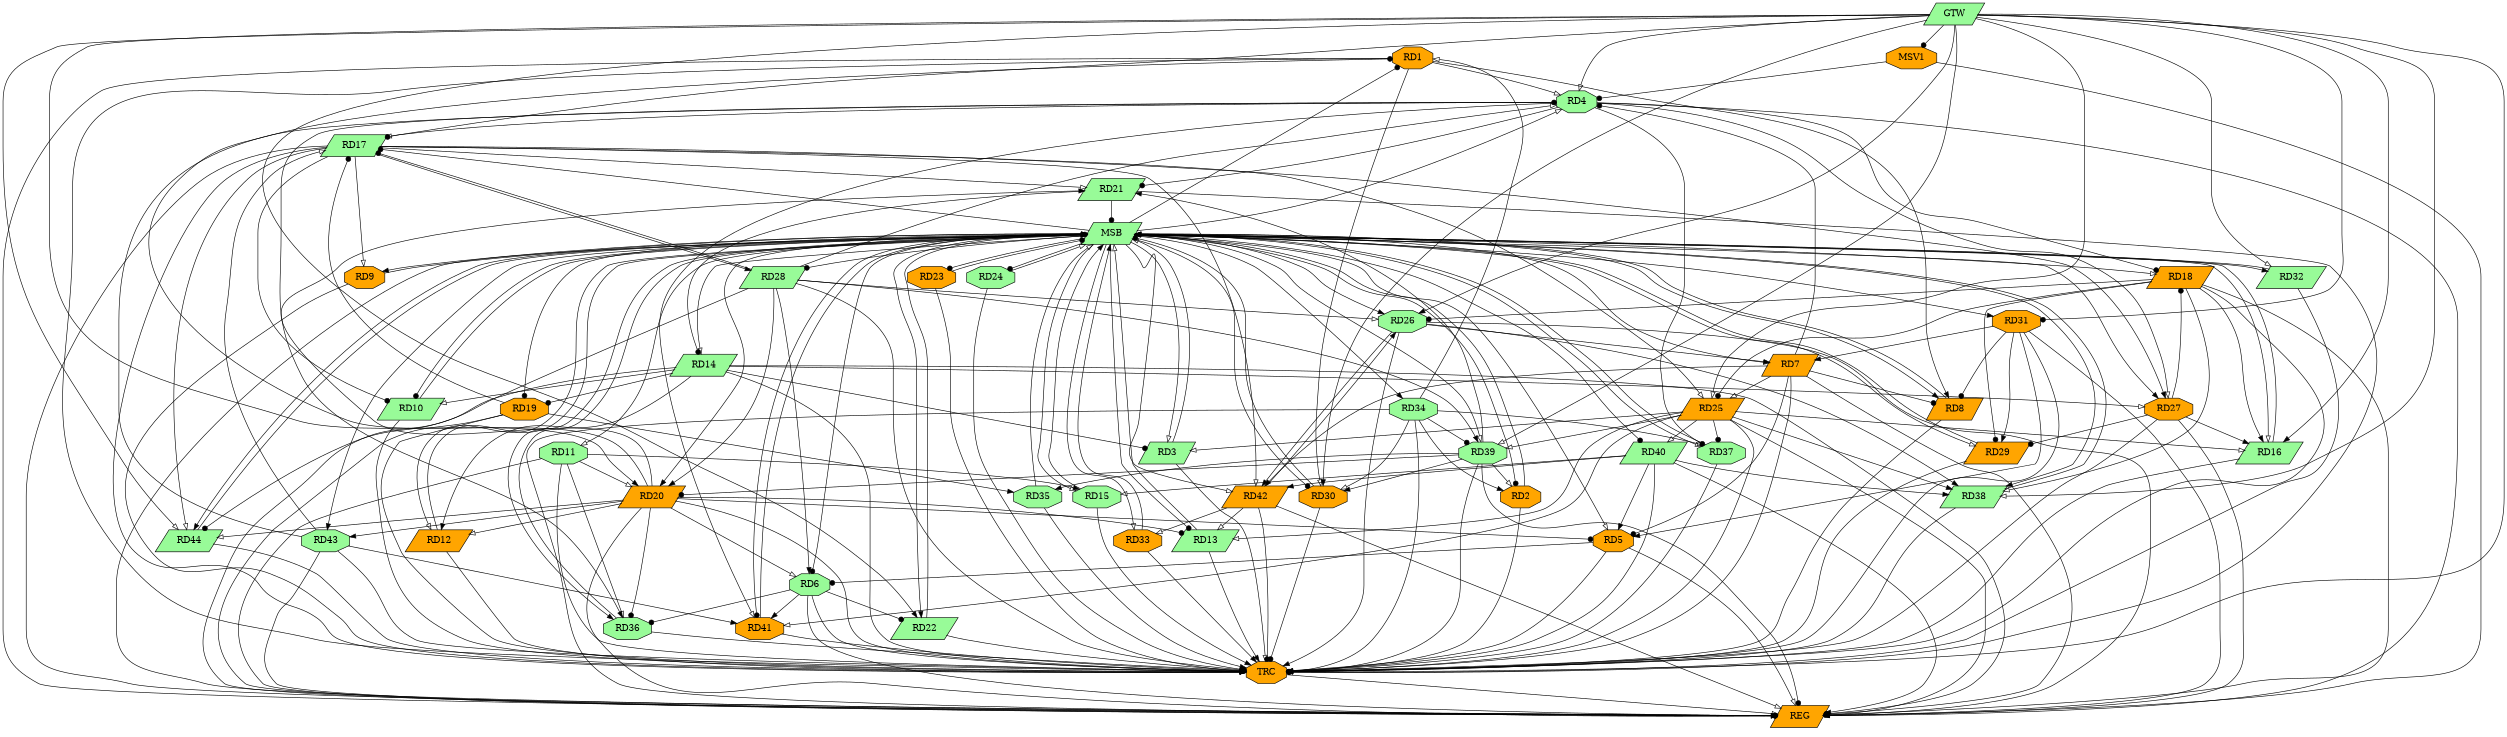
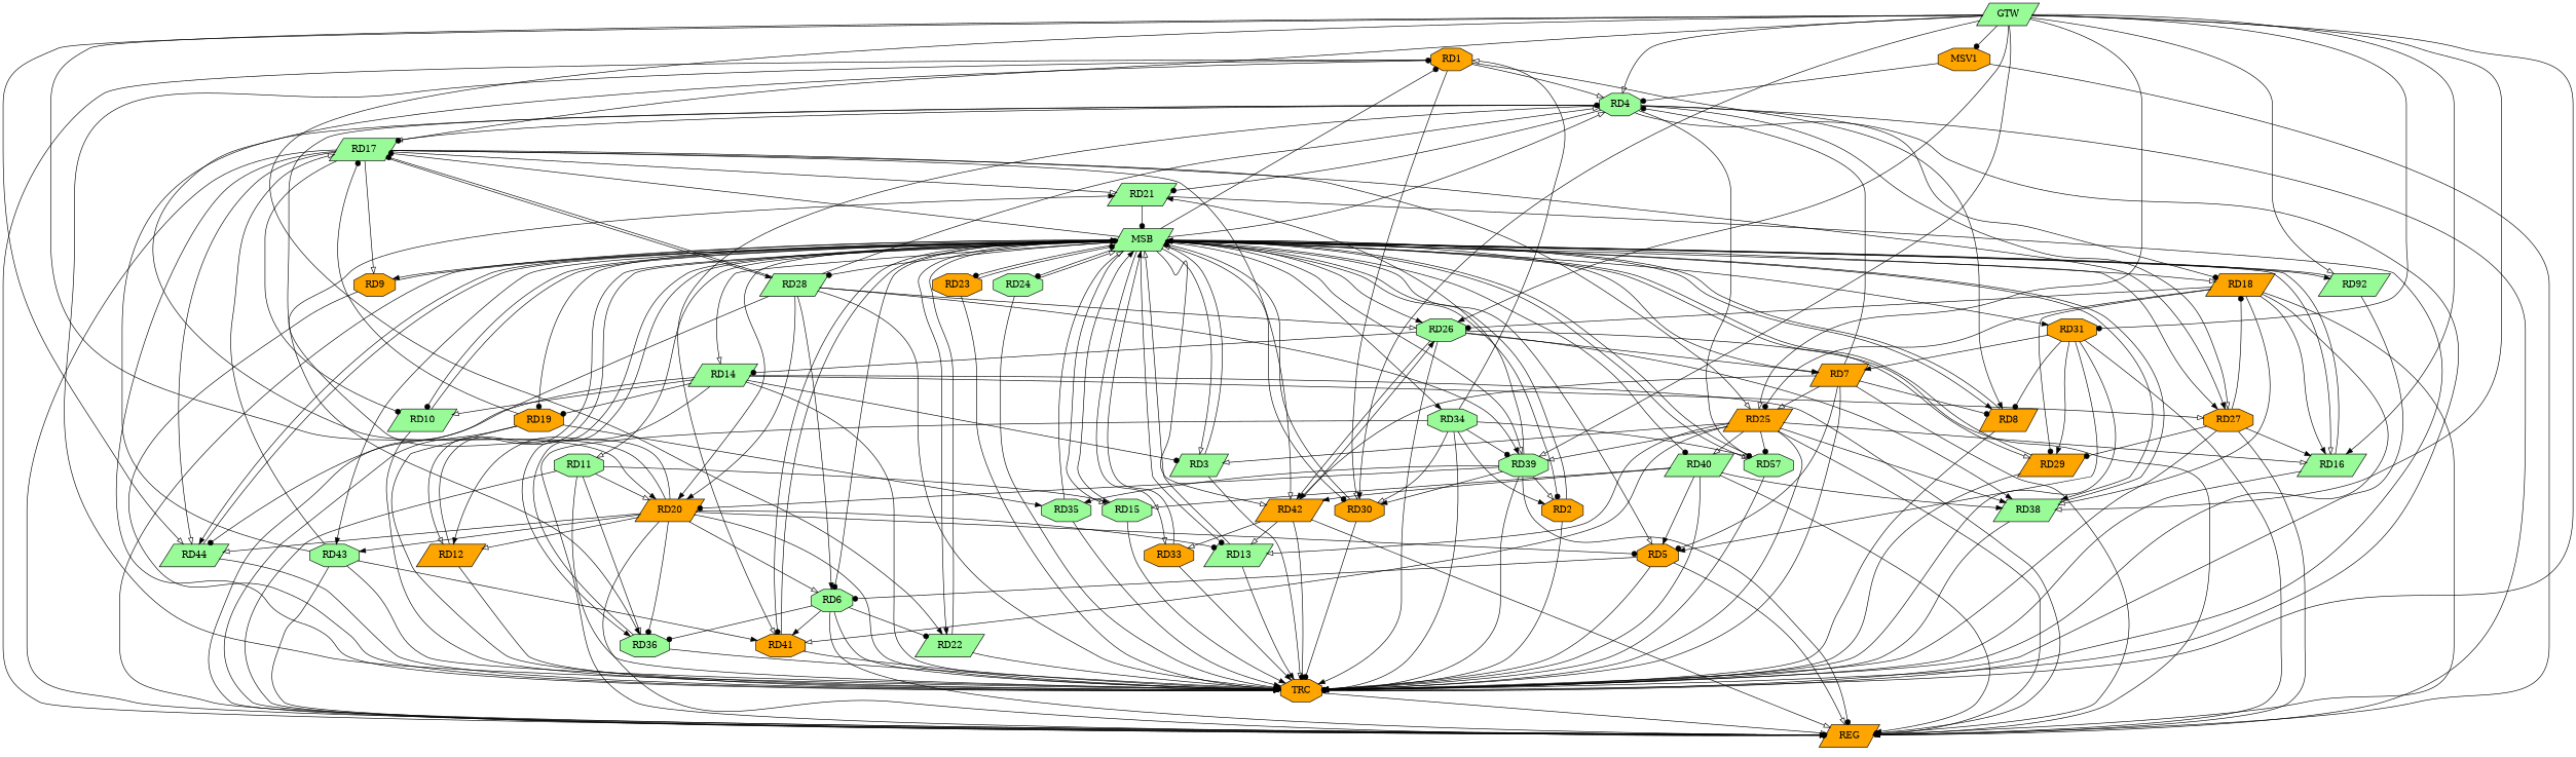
  strict digraph {
    node [fillcolor=palegreen shape=octagon style=filled]
    edge [arrowhead=normal]
    n1 [fillcolor=orange label=RD1]
    n2 [label=RD4]
    n3 [fillcolor=orange label=RD8 shape=parallelogram]
    n4 [fillcolor=orange label=RD30]
    n5 [fillcolor=orange label=REG shape=parallelogram]
    n6 [fillcolor=orange label=TRC]
    n7 [label=RD17 shape=parallelogram]
    n8 [fillcolor=orange label=RD18 shape=parallelogram]
    n9 [label=RD21 shape=parallelogram]
    n10 [fillcolor=orange label=RD27]
    n11 [label=RD36]
-   n12 [label=RD37]
+   n12 [label=RD57]
    n13 [fillcolor=orange label=RD41]
    n14 [label=MSB shape=parallelogram]
    n15 [fillcolor=orange label=RD2]
    n16 [label=RD3 shape=parallelogram]
    n17 [fillcolor=orange label=RD5]
    n18 [label=RD6]
    n19 [label=RD22 shape=parallelogram]
    n20 [fillcolor=orange label=RD7 shape=parallelogram]
    n21 [fillcolor=orange label=RD42 shape=parallelogram]
    n22 [fillcolor=orange label=RD9]
    n23 [label=RD10 shape=parallelogram]
    n24 [label=RD11]
    n25 [label=RD15]
    n26 [fillcolor=orange label=RD20 shape=parallelogram]
    n27 [fillcolor=orange label=RD12 shape=parallelogram]
    n28 [label=RD13 shape=parallelogram]
    n29 [label=RD14 shape=parallelogram]
    n30 [fillcolor=orange label=RD19]
    n31 [label=RD16 shape=parallelogram]
    n32 [label=RD28 shape=parallelogram]
    n33 [label=RD44 shape=parallelogram]
    n34 [label=RD26]
    n35 [fillcolor=orange label=RD29 shape=parallelogram]
    n36 [label=RD38 shape=parallelogram]
    n37 [label=RD43]
    n38 [fillcolor=orange label=RD23]
    n39 [label=RD24]
    n40 [label=RD39]
    n41 [label=RD40 shape=parallelogram]
    n42 [fillcolor=orange label=RD31]
-   n43 [label=RD32 shape=parallelogram]
+   n43 [label=RD92 shape=parallelogram]
    n44 [fillcolor=orange label=RD33]
    n45 [label=RD34]
    n46 [fillcolor=orange label=RD25 shape=parallelogram]
    n47 [label=RD35]
    n48 [label=GTW shape=parallelogram]
    n49 [fillcolor=orange label=MSV1]
    n1 -> n2 [arrowhead=onormal]
    n1 -> n3
    n1 -> n4 [arrowhead=onormal]
    n1 -> n5
    n1 -> n6
    n2 -> n5
+   n2 -> n6 [arrowhead=onormal]
    n2 -> n7 [arrowhead=onormal]
    n2 -> n8 [arrowhead=dot]
    n2 -> n9 [arrowhead=dot]
    n2 -> n10 [arrowhead=onormal]
    n2 -> n11
    n2 -> n12 [arrowhead=dot]
    n2 -> n13 [arrowhead=onormal]
    n3 -> n6 [arrowhead=dot]
    n3 -> n14
    n4 -> n6 [arrowhead=dot]
    n4 -> n14 [arrowhead=dot]
    n6 -> n5 [arrowhead=onormal]
    n7 -> n5 [arrowhead=onormal]
    n7 -> n6
    n7 -> n9 [arrowhead=onormal]
    n7 -> n10
    n7 -> n21 [arrowhead=onormal]
    n7 -> n22 [arrowhead=onormal]
    n7 -> n23 [arrowhead=dot]
    n7 -> n32
    n7 -> n33 [arrowhead=onormal]
    n7 -> n46 [arrowhead=onormal]
    n8 -> n5
    n8 -> n6
    n8 -> n31
    n8 -> n34 [arrowhead=dot]
    n8 -> n35 [arrowhead=dot]
    n8 -> n36 [arrowhead=onormal]
    n8 -> n46 [arrowhead=dot]
    n9 -> n6
    n9 -> n14 [arrowhead=dot]
    n10 -> n5
    n10 -> n6 [arrowhead=onormal]
    n10 -> n8 [arrowhead=dot]
    n10 -> n31
    n10 -> n35 [arrowhead=dot]
    n11 -> n6 [arrowhead=onormal]
    n11 -> n14 [arrowhead=onormal]
    n12 -> n6
    n12 -> n14
    n13 -> n6
    n13 -> n14
    n14 -> n1 [arrowhead=dot]
    n14 -> n2 [arrowhead=onormal]
    n14 -> n3
    n14 -> n4 [arrowhead=dot]
    n14 -> n5 [arrowhead=onormal]
    n14 -> n7 [arrowhead=dot]
    n14 -> n8 [arrowhead=onormal]
    n14 -> n10
    n14 -> n11
    n14 -> n12 [arrowhead=onormal]
    n14 -> n13 [arrowhead=dot]
    n14 -> n15 [arrowhead=dot]
    n14 -> n16 [arrowhead=onormal]
    n14 -> n17 [arrowhead=onormal]
    n14 -> n18 [arrowhead=dot]
    n14 -> n19
    n14 -> n20 [arrowhead=onormal]
    n14 -> n21 [arrowhead=onormal]
    n14 -> n22
    n14 -> n23 [arrowhead=dot]
    n14 -> n24 [arrowhead=onormal]
    n14 -> n25 [arrowhead=onormal]
    n14 -> n26
    n14 -> n27 [arrowhead=onormal]
    n14 -> n28 [arrowhead=dot]
    n14 -> n29 [arrowhead=onormal]
    n14 -> n30 [arrowhead=dot]
    n14 -> n31 [arrowhead=onormal]
    n14 -> n32 [arrowhead=dot]
    n14 -> n33
    n14 -> n34
    n14 -> n35 [arrowhead=onormal]
    n14 -> n36
    n14 -> n37
    n14 -> n38 [arrowhead=dot]
    n14 -> n39 [arrowhead=dot]
    n14 -> n40 [arrowhead=onormal]
    n14 -> n41 [arrowhead=dot]
    n14 -> n42
    n14 -> n43
    n14 -> n44 [arrowhead=onormal]
    n14 -> n45
    n15 -> n6 [arrowhead=onormal]
    n15 -> n14
    n16 -> n6 [arrowhead=onormal]
    n16 -> n14 [arrowhead=onormal]
    n17 -> n5 [arrowhead=onormal]
    n17 -> n6 [arrowhead=onormal]
    n17 -> n18 [arrowhead=dot]
    n18 -> n5 [arrowhead=onormal]
    n18 -> n6 [arrowhead=onormal]
    n18 -> n11 [arrowhead=dot]
    n18 -> n13
    n18 -> n19 [arrowhead=dot]
    n19 -> n6 [arrowhead=dot]
    n19 -> n14 [arrowhead=onormal]
    n20 -> n2 [arrowhead=dot]
    n20 -> n3 [arrowhead=dot]
    n20 -> n5 [arrowhead=dot]
    n20 -> n6 [arrowhead=onormal]
    n20 -> n17 [arrowhead=dot]
    n20 -> n21
    n20 -> n46 [arrowhead=onormal]
    n21 -> n5 [arrowhead=onormal]
    n21 -> n6 [arrowhead=dot]
    n21 -> n28 [arrowhead=onormal]
    n21 -> n34
    n21 -> n44 [arrowhead=onormal]
    n22 -> n6
    n22 -> n14
    n23 -> n6
    n23 -> n14
    n24 -> n5
    n24 -> n6
    n24 -> n11 [arrowhead=onormal]
    n24 -> n25
    n24 -> n26 [arrowhead=onormal]
    n25 -> n6
    n25 -> n14
    n26 -> n1 [arrowhead=dot]
    n26 -> n5 [arrowhead=onormal]
    n26 -> n6
    n26 -> n9
    n26 -> n11 [arrowhead=dot]
    n26 -> n17 [arrowhead=dot]
    n26 -> n18 [arrowhead=onormal]
    n26 -> n27 [arrowhead=onormal]
    n26 -> n28 [arrowhead=dot]
    n26 -> n33 [arrowhead=onormal]
    n26 -> n37
    n27 -> n6
    n27 -> n14
    n28 -> n6
    n28 -> n14 [arrowhead=onormal]
    n29 -> n5 [arrowhead=dot]
    n29 -> n6
    n29 -> n10 [arrowhead=onormal]
    n29 -> n16 [arrowhead=dot]
    n29 -> n23 [arrowhead=onormal]
    n29 -> n27
    n29 -> n30 [arrowhead=dot]
    n29 -> n33 [arrowhead=dot]
    n30 -> n5 [arrowhead=dot]
    n30 -> n6
    n30 -> n7 [arrowhead=dot]
    n30 -> n47
    n31 -> n6 [arrowhead=dot]
    n31 -> n14 [arrowhead=onormal]
    n32 -> n2 [arrowhead=onormal]
    n32 -> n5 [arrowhead=dot]
    n32 -> n6 [arrowhead=dot]
    n32 -> n7 [arrowhead=dot]
    n32 -> n18
    n32 -> n26
    n32 -> n34 [arrowhead=onormal]
    n32 -> n40
    n33 -> n6
    n33 -> n14 [arrowhead=dot]
    n34 -> n5 [arrowhead=onormal]
    n34 -> n6
    n34 -> n20
    n34 -> n21
-   n9 -> n29 [arrowhead=dot]
+   n34 -> n29 [arrowhead=dot]
    n34 -> n36
    n35 -> n6 [arrowhead=onormal]
    n35 -> n14 [arrowhead=onormal]
    n36 -> n6 [arrowhead=dot]
    n36 -> n14
    n37 -> n2 [arrowhead=dot]
    n37 -> n5 [arrowhead=dot]
    n37 -> n6 [arrowhead=onormal]
    n37 -> n7 [arrowhead=onormal]
    n37 -> n13
    n38 -> n6 [arrowhead=dot]
    n38 -> n14 [arrowhead=dot]
    n39 -> n6
    n39 -> n14 [arrowhead=onormal]
    n40 -> n4
    n40 -> n5 [arrowhead=dot]
    n40 -> n6 [arrowhead=onormal]
    n40 -> n9
    n40 -> n15 [arrowhead=onormal]
    n40 -> n26 [arrowhead=dot]
    n40 -> n47
    n41 -> n5
    n41 -> n6
    n41 -> n17
    n41 -> n21
    n41 -> n25 [arrowhead=onormal]
    n41 -> n36
    n42 -> n3 [arrowhead=dot]
    n42 -> n5
    n42 -> n6
    n42 -> n17
    n42 -> n20
    n42 -> n35
    n43 -> n6 [arrowhead=dot]
    n43 -> n14 [arrowhead=onormal]
    n44 -> n6
    n44 -> n14
    n45 -> n1 [arrowhead=onormal]
    n45 -> n4 [arrowhead=onormal]
    n45 -> n5
    n45 -> n6
    n45 -> n12 [arrowhead=onormal]
    n45 -> n15
    n45 -> n40 [arrowhead=dot]
    n46 -> n5 [arrowhead=dot]
    n46 -> n6 [arrowhead=onormal]
    n46 -> n12 [arrowhead=dot]
    n46 -> n13 [arrowhead=onormal]
    n46 -> n16 [arrowhead=onormal]
    n46 -> n28 [arrowhead=onormal]
    n46 -> n31 [arrowhead=onormal]
    n46 -> n36
    n46 -> n40 [arrowhead=onormal]
    n46 -> n41 [arrowhead=onormal]
    n47 -> n6
    n47 -> n14 [arrowhead=onormal]
    n48 -> n2 [arrowhead=onormal]
    n48 -> n4
    n48 -> n6 [arrowhead=dot]
    n48 -> n7 [arrowhead=dot]
    n48 -> n19
    n48 -> n26
    n48 -> n31
    n48 -> n33 [arrowhead=onormal]
    n48 -> n34
    n48 -> n36 [arrowhead=onormal]
    n48 -> n40 [arrowhead=onormal]
    n48 -> n42 [arrowhead=dot]
    n48 -> n43 [arrowhead=onormal]
    n48 -> n46 [arrowhead=onormal]
    n48 -> n49 [arrowhead=dot]
    n49 -> n2 [arrowhead=dot]
    n49 -> n5 [arrowhead=onormal]
  }
